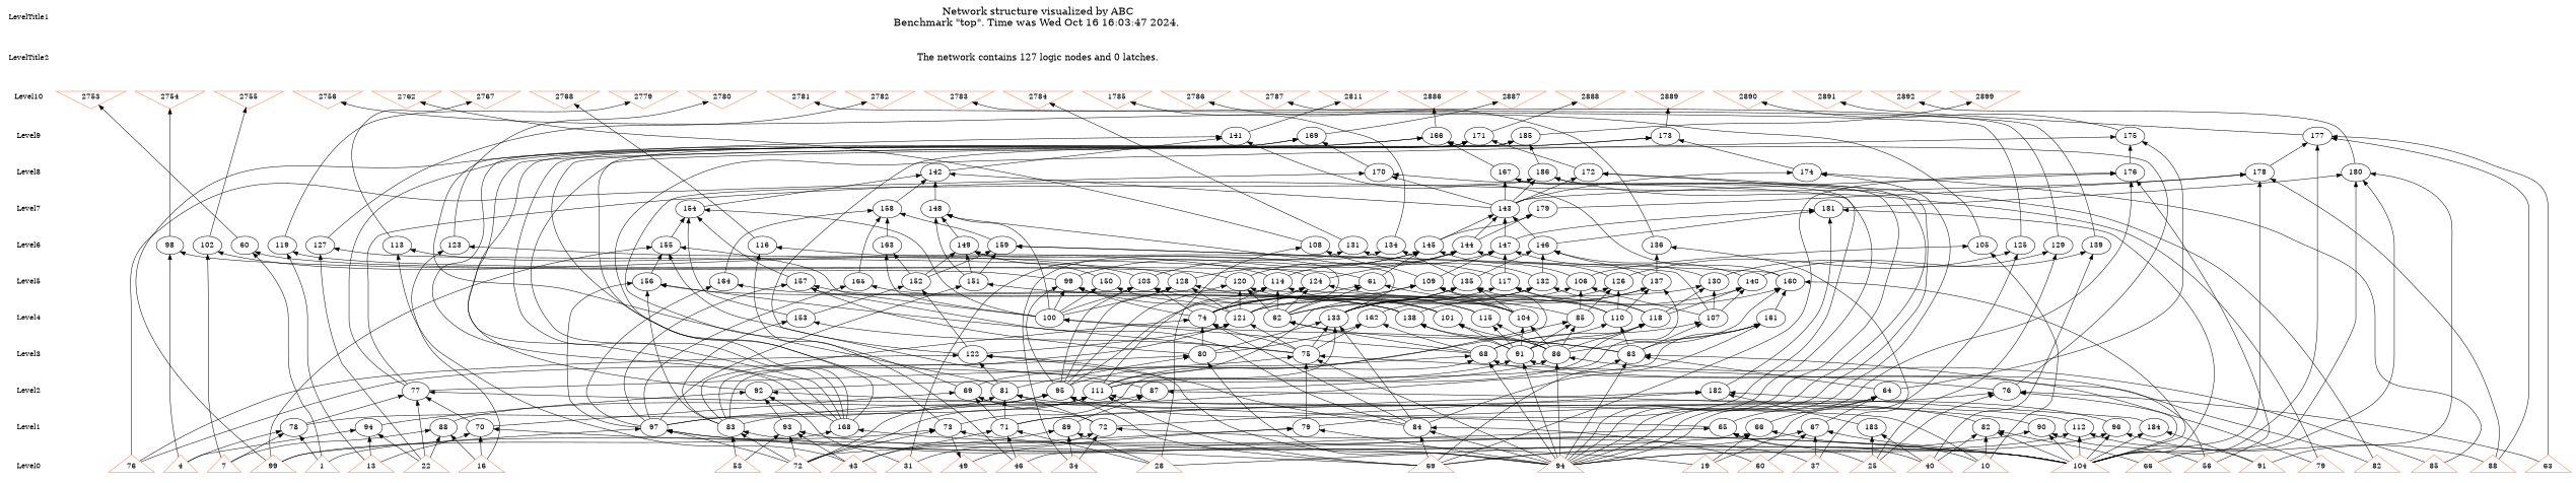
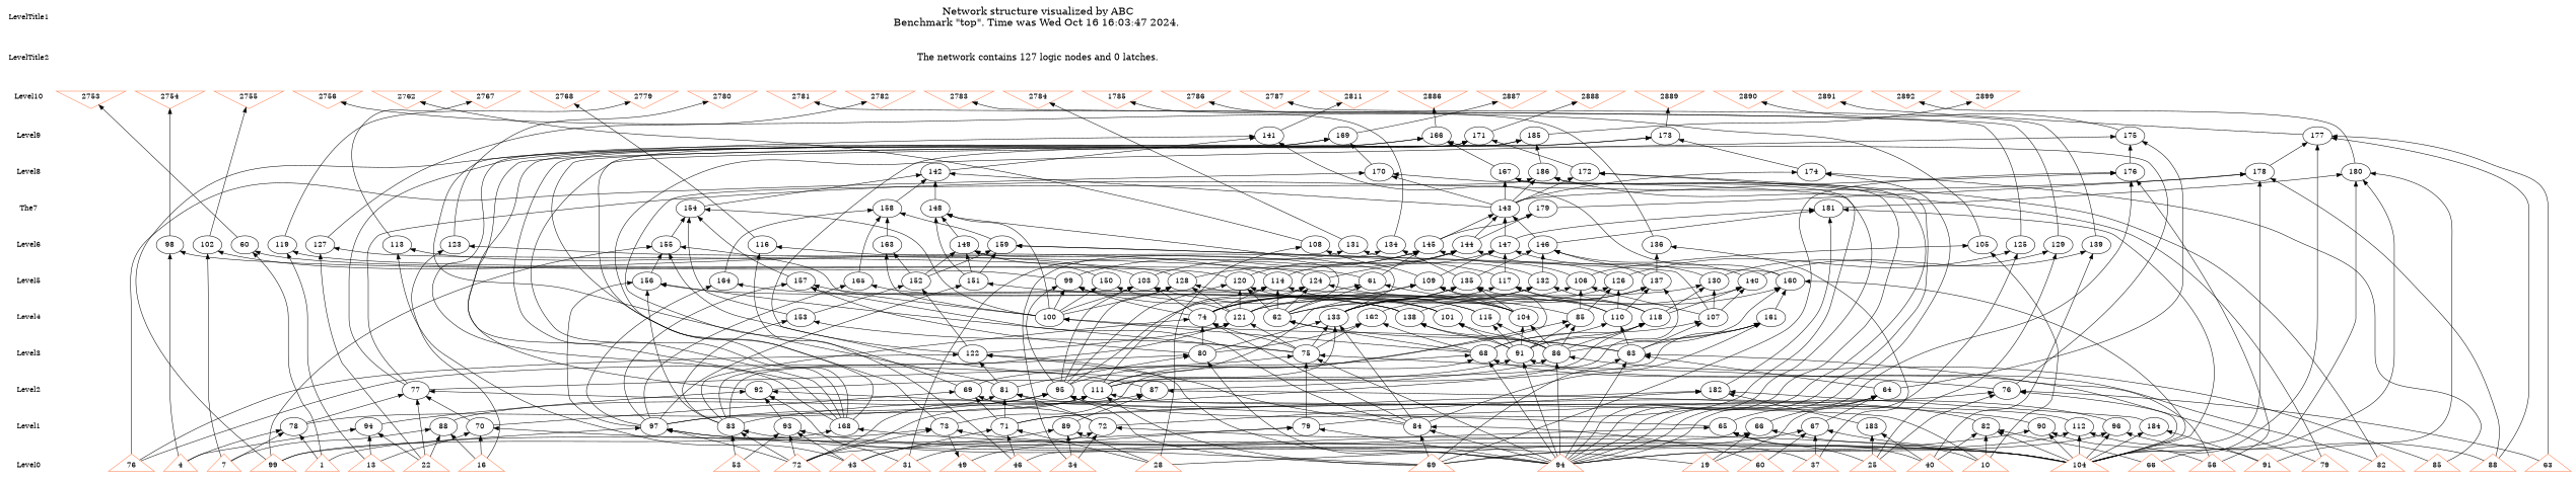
  digraph {
    node [shape=ellipse]
    edge [dir=back style=solid]
    LevelTitle1 [shape=plaintext]
    LevelTitle2 [shape=plaintext]
    Level10 [shape=plaintext]
    Level9 [shape=plaintext]
    Level8 [shape=plaintext]
-   Level7 [shape=plaintext]
+   Level7 [shape=plaintext label=The7]
    Level6 [shape=plaintext]
    Level5 [shape=plaintext]
    Level4 [shape=plaintext]
    Level3 [shape=plaintext]
    Level2 [shape=plaintext]
    Level1 [shape=plaintext]
    Level0 [shape=plaintext]
    n14 [fontname="Times-Roman" fontsize=20 label="Network structure visualized by ABC\nBenchmark \"top\". Time was Wed Oct 16 16:03:47 2024. " shape=plaintext]
    n15 [fontname="Times-Roman" fontsize=18 label="The network contains 127 logic nodes and 0 latches.\n" shape=plaintext]
    n16 [color=coral fillcolor=coral label=2753 shape=invtriangle]
    n17 [color=coral fillcolor=coral label=2754 shape=invtriangle]
    n18 [color=coral fillcolor=coral label=2755 shape=invtriangle]
    n19 [color=coral fillcolor=coral label=2756 shape=invtriangle]
    n20 [color=coral fillcolor=coral label=2762 shape=invtriangle]
    n21 [color=coral fillcolor=coral label=2767 shape=invtriangle]
    n22 [color=coral fillcolor=coral label=2768 shape=invtriangle]
    n23 [color=coral fillcolor=coral label=2779 shape=invtriangle]
    n24 [color=coral fillcolor=coral label=2780 shape=invtriangle]
    n25 [color=coral fillcolor=coral label=2781 shape=invtriangle]
    n26 [color=coral fillcolor=coral label=2782 shape=invtriangle]
    n27 [color=coral fillcolor=coral label=2783 shape=invtriangle]
    n28 [color=coral fillcolor=coral label=2784 shape=invtriangle]
    n29 [color=coral fillcolor=coral label=1785 shape=invtriangle]
    n30 [color=coral fillcolor=coral label=2786 shape=invtriangle]
    n31 [color=coral fillcolor=coral label=2787 shape=invtriangle]
    n32 [color=coral fillcolor=coral label=2811 shape=invtriangle]
    n33 [color=coral fillcolor=coral label=2886 shape=invtriangle]
    n34 [color=coral fillcolor=coral label=2887 shape=invtriangle]
    n35 [color=coral fillcolor=coral label=2888 shape=invtriangle]
    n36 [color=coral fillcolor=coral label=2889 shape=invtriangle]
    n37 [color=coral fillcolor=coral label=2890 shape=invtriangle]
    n38 [color=coral fillcolor=coral label=2891 shape=invtriangle]
    n39 [color=coral fillcolor=coral label=2892 shape=invtriangle]
    n40 [color=coral fillcolor=coral label=2899 shape=invtriangle]
    n41 [label="141\n"]
    n42 [label="166\n"]
    n43 [label="169\n"]
    n44 [label="171\n"]
    n45 [label="173\n"]
    n46 [label="175\n"]
    n47 [label="177\n"]
    n48 [label="185\n"]
    n49 [label="142\n"]
    n50 [label="167\n"]
    n51 [label="170\n"]
    n52 [label="172\n"]
    n53 [label="174\n"]
    n54 [label="176\n"]
    n55 [label="178\n"]
    n56 [label="180\n"]
    n57 [label="186\n"]
    n58 [label="143\n"]
    n59 [label="148\n"]
    n60 [label="154\n"]
    n61 [label="158\n"]
    n62 [label="179\n"]
    n63 [label="181\n"]
    n64 [label="60\n"]
    n65 [label="98\n"]
    n66 [label="102\n"]
    n67 [label="105\n"]
    n68 [label="108\n"]
    n69 [label="113\n"]
    n70 [label="116\n"]
    n71 [label="119\n"]
    n72 [label="123\n"]
    n73 [label="125\n"]
    n74 [label="127\n"]
    n75 [label="129\n"]
    n76 [label="131\n"]
    n77 [label="134\n"]
    n78 [label="136\n"]
    n79 [label="139\n"]
    n80 [label="144\n"]
    n81 [label="145\n"]
    n82 [label="146\n"]
    n83 [label="147\n"]
    n84 [label="149\n"]
    n85 [label="155\n"]
    n86 [label="159\n"]
    n87 [label="163\n"]
    n88 [label="61\n"]
    n89 [label="99\n"]
    n90 [label="103\n"]
    n91 [label="106\n"]
    n92 [label="109\n"]
    n93 [label="114\n"]
    n94 [label="117\n"]
    n95 [label="120\n"]
    n96 [label="124\n"]
    n97 [label="126\n"]
    n98 [label="128\n"]
    n99 [label="130\n"]
    n100 [label="132\n"]
    n101 [label="135\n"]
    n102 [label="137\n"]
    n103 [label="140\n"]
    n104 [label="150\n"]
    n105 [label="151\n"]
    n106 [label="152\n"]
    n107 [label="156\n"]
    n108 [label="157\n"]
    n109 [label="160\n"]
    n110 [label="164\n"]
    n111 [label="165\n"]
    n112 [label="62\n"]
    n113 [label="74\n"]
    n114 [label="85\n"]
    n115 [label="100\n"]
    n116 [label="101\n"]
    n117 [label="104\n"]
    n118 [label="107\n"]
    n119 [label="110\n"]
    n120 [label="115\n"]
    n121 [label="118\n"]
    n122 [label="121\n"]
    n123 [label="133\n"]
    n124 [label="138\n"]
    n125 [label="153\n"]
    n126 [label="161\n"]
    n127 [label="162\n"]
    n128 [label="63\n"]
    n129 [label="68\n"]
    n130 [label="75\n"]
    n131 [label="80\n"]
    n132 [label="86\n"]
    n133 [label="91\n"]
    n134 [label="122\n"]
    n135 [label="64\n"]
    n136 [label="69\n"]
    n137 [label="76\n"]
    n138 [label="77\n"]
    n139 [label="81\n"]
    n140 [label="87\n"]
    n141 [label="92\n"]
    n142 [label="95\n"]
    n143 [label="111\n"]
    n144 [label="182\n"]
    n145 [label="65\n"]
    n146 [label="66\n"]
    n147 [label="67\n"]
    n148 [label="70\n"]
    n149 [label="71\n"]
    n150 [label="72\n"]
    n151 [label="73\n"]
    n152 [label="78\n"]
    n153 [label="79\n"]
    n154 [label="82\n"]
    n155 [label="83\n"]
    n156 [label="84\n"]
    n157 [label="88\n"]
    n158 [label="89\n"]
    n159 [label="90\n"]
    n160 [label="93\n"]
    n161 [label="94\n"]
    n162 [label="96\n"]
    n163 [label="97\n"]
    n164 [label="112\n"]
    n165 [label="168\n"]
    n166 [label="183\n"]
    n167 [label="184\n"]
    n168 [color=coral fillcolor=coral label=1 shape=triangle]
    n169 [color=coral fillcolor=coral label=4 shape=triangle]
    n170 [color=coral fillcolor=coral label=7 shape=triangle]
    n171 [color=coral fillcolor=coral label=10 shape=triangle]
    n172 [color=coral fillcolor=coral label=13 shape=triangle]
    n173 [color=coral fillcolor=coral label=16 shape=triangle]
    n174 [color=coral fillcolor=coral label=19 shape=triangle]
    n175 [color=coral fillcolor=coral label=22 shape=triangle]
    n176 [color=coral fillcolor=coral label=25 shape=triangle]
    n177 [color=coral fillcolor=coral label=28 shape=triangle]
    n178 [color=coral fillcolor=coral label=31 shape=triangle]
    n179 [color=coral fillcolor=coral label=34 shape=triangle]
    n180 [color=coral fillcolor=coral label=37 shape=triangle]
    n181 [color=coral fillcolor=coral label=40 shape=triangle]
    n182 [color=coral fillcolor=coral label=43 shape=triangle]
    n183 [color=coral fillcolor=coral label=46 shape=triangle]
    n184 [color=coral fillcolor=coral label=49 shape=triangle]
    n185 [color=coral fillcolor=coral label=53 shape=triangle]
    n186 [color=coral fillcolor=coral label=56 shape=triangle]
    n187 [color=coral fillcolor=coral label=60 shape=triangle]
    n188 [color=coral fillcolor=coral label=63 shape=triangle]
    n189 [color=coral fillcolor=coral label=66 shape=triangle]
    n190 [color=coral fillcolor=coral label=69 shape=triangle]
    n191 [color=coral fillcolor=coral label=72 shape=triangle]
    n192 [color=coral fillcolor=coral label=76 shape=triangle]
    n193 [color=coral fillcolor=coral label=79 shape=triangle]
    n194 [color=coral fillcolor=coral label=82 shape=triangle]
    n195 [color=coral fillcolor=coral label=85 shape=triangle]
    n196 [color=coral fillcolor=coral label=88 shape=triangle]
    n197 [color=coral fillcolor=coral label=91 shape=triangle]
    n198 [color=coral fillcolor=coral label=94 shape=triangle]
    n199 [color=coral fillcolor=coral label=99 shape=triangle]
    n200 [color=coral fillcolor=coral label=104 shape=triangle]
    subgraph sub_1 {
      LevelTitle1
      LevelTitle2
      Level10
      Level9
      Level8
      Level7
      Level6
      Level5
      Level4
      Level3
      Level2
      Level1
      Level0
    }
    subgraph sub_2 {
      rank=same
      LevelTitle1
      n14
    }
    subgraph sub_3 {
      rank=same
      LevelTitle2
      n15
    }
    subgraph sub_4 {
      rank=same
      Level10
      n16
      n17
      n18
      n19
      n20
      n21
      n22
      n23
      n24
      n25
      n26
      n27
      n28
      n29
      n30
      n31
      n32
      n33
      n34
      n35
      n36
      n37
      n38
      n39
      n40
    }
    subgraph sub_5 {
      rank=same
      Level9
      n41
      n42
      n43
      n44
      n45
      n46
      n47
      n48
    }
    subgraph sub_6 {
      rank=same
      Level8
      n49
      n50
      n51
      n52
      n53
      n54
      n55
      n56
      n57
    }
    subgraph sub_7 {
      rank=same
      Level7
      n58
      n59
      n60
      n61
      n62
      n63
    }
    subgraph sub_8 {
      rank=same
      Level6
      n64
      n65
      n66
      n67
      n68
      n69
      n70
      n71
      n72
      n73
      n74
      n75
      n76
      n77
      n78
      n79
      n80
      n81
      n82
      n83
      n84
      n85
      n86
      n87
    }
    subgraph sub_9 {
      rank=same
      Level5
      n88
      n89
      n90
      n91
      n92
      n93
      n94
      n95
      n96
      n97
      n98
      n99
      n100
      n101
      n102
      n103
      n104
      n105
      n106
      n107
      n108
      n109
      n110
      n111
    }
    subgraph sub_10 {
      rank=same
      Level4
      n112
      n113
      n114
      n115
      n116
      n117
      n118
      n119
      n120
      n121
      n122
      n123
      n124
      n125
      n126
      n127
    }
    subgraph sub_11 {
      rank=same
      Level3
      n128
      n129
      n130
      n131
      n132
      n133
      n134
    }
    subgraph sub_12 {
      rank=same
      Level2
      n135
      n136
      n137
      n138
      n139
      n140
      n141
      n142
      n143
      n144
    }
    subgraph sub_13 {
      rank=same
      Level1
      n145
      n146
      n147
      n148
      n149
      n150
      n151
      n152
      n153
      n154
      n155
      n156
      n157
      n158
      n159
      n160
      n161
      n162
      n163
      n164
      n165
      n166
      n167
    }
    subgraph sub_14 {
      rank=same
      Level0
      n168
      n169
      n170
      n171
      n172
      n173
      n174
      n175
      n176
      n177
      n178
      n179
      n180
      n181
      n182
      n183
      n184
      n185
      n186
      n187
      n188
      n189
      n190
      n191
      n192
      n193
      n194
      n195
      n196
      n197
      n198
      n199
      n200
    }
    LevelTitle1 -> LevelTitle2 [style=invis]
    LevelTitle2 -> Level10 [style=invis]
    Level10 -> Level9 [style=invis]
    Level9 -> Level8 [style=invis]
    Level8 -> Level7 [style=invis]
    Level7 -> Level6 [style=invis]
    Level6 -> Level5 [style=invis]
    Level5 -> Level4 [style=invis]
    Level4 -> Level3 [style=invis]
    Level3 -> Level2 [style=invis]
    Level2 -> Level1 [style=invis]
    Level1 -> Level0 [style=invis]
    n14 -> n15 [style=invis]
    n15 -> n16 [style=invis]
    n15 -> n17 [style=invis]
    n15 -> n18 [style=invis]
    n15 -> n19 [style=invis]
    n15 -> n20 [style=invis]
    n15 -> n21 [style=invis]
    n15 -> n22 [style=invis]
    n15 -> n23 [style=invis]
    n15 -> n24 [style=invis]
    n15 -> n25 [style=invis]
    n15 -> n26 [style=invis]
    n15 -> n27 [style=invis]
    n15 -> n28 [style=invis]
    n15 -> n29 [style=invis]
    n15 -> n30 [style=invis]
    n15 -> n31 [style=invis]
    n15 -> n32 [style=invis]
    n15 -> n33 [style=invis]
    n15 -> n34 [style=invis]
    n15 -> n35 [style=invis]
    n15 -> n36 [style=invis]
    n15 -> n37 [style=invis]
    n15 -> n38 [style=invis]
    n15 -> n39 [style=invis]
    n15 -> n40 [style=invis]
    n16 -> n17 [style=invis]
    n16 -> n64
    n17 -> n18 [style=invis]
    n17 -> n65
    n18 -> n19 [style=invis]
    n18 -> n66
    n19 -> n20 [style=invis]
    n19 -> n67
    n20 -> n21 [style=invis]
    n20 -> n68
    n21 -> n22 [style=invis]
    n21 -> n69
    n22 -> n23 [style=invis]
    n22 -> n70
    n23 -> n24 [style=invis]
    n23 -> n71
    n24 -> n25 [style=invis]
    n24 -> n72
    n25 -> n26 [style=invis]
    n25 -> n73
    n26 -> n27 [style=invis]
    n26 -> n74
    n27 -> n28 [style=invis]
    n27 -> n75
    n28 -> n29 [style=invis]
    n28 -> n76
    n29 -> n30 [style=invis]
    n29 -> n77
    n30 -> n31 [style=invis]
    n30 -> n78
    n31 -> n32 [style=invis]
    n31 -> n79
    n32 -> n33 [style=invis]
    n32 -> n41
    n33 -> n34 [style=invis]
    n33 -> n42
    n34 -> n35 [style=invis]
    n34 -> n43
    n35 -> n36 [style=invis]
    n35 -> n44
    n36 -> n37 [style=invis]
    n36 -> n45
    n37 -> n38 [style=invis]
    n37 -> n46
    n38 -> n39 [style=invis]
    n38 -> n47
    n39 -> n40 [style=invis]
    n39 -> n56
    n40 -> n48
    n41 -> n49
    n41 -> n109
    n41 -> n199
    n42 -> n50
    n42 -> n137
    n42 -> n138
    n42 -> n165
    n43 -> n51
    n43 -> n139
    n43 -> n165
    n44 -> n52
    n44 -> n141
    n44 -> n165
    n45 -> n53
    n45 -> n140
    n45 -> n165
    n46 -> n54
    n46 -> n135
    n46 -> n165
    n47 -> n55
    n47 -> n188
    n47 -> n196
    n47 -> n200
    n48 -> n57
    n48 -> n151
    n48 -> n165
    n49 -> n58
    n49 -> n59
    n49 -> n60
    n49 -> n61
    n50 -> n58
    n50 -> n153
    n50 -> n198
    n51 -> n58
    n51 -> n192
    n51 -> n198
    n52 -> n58
    n52 -> n194
    n52 -> n198
    n53 -> n58
    n53 -> n195
    n53 -> n198
    n54 -> n58
    n54 -> n186
    n54 -> n190
    n54 -> n198
    n55 -> n62
    n55 -> n138
    n55 -> n196
    n55 -> n200
    n56 -> n63
    n56 -> n189
    n56 -> n197
    n56 -> n200
    n57 -> n58
    n57 -> n136
    n57 -> n193
    n57 -> n198
    n58 -> n80
    n58 -> n81
    n58 -> n82
    n58 -> n83
    n59 -> n84
    n59 -> n105
    n59 -> n115
    n59 -> n123
    n60 -> n85
    n60 -> n108
    n60 -> n115
    n60 -> n125
    n61 -> n86
    n61 -> n87
    n61 -> n110
    n61 -> n111
    n62 -> n80
    n62 -> n81
    n63 -> n82
    n63 -> n83
    n63 -> n144
    n63 -> n200
    n64 -> n88
    n64 -> n168
    n65 -> n89
    n65 -> n169
    n66 -> n90
    n66 -> n170
    n67 -> n91
    n67 -> n171
    n68 -> n92
    n68 -> n177
    n69 -> n93
    n69 -> n182
    n70 -> n94
    n70 -> n183
    n71 -> n95
    n71 -> n172
    n72 -> n96
    n72 -> n173
    n73 -> n97
    n73 -> n174
    n74 -> n98
    n74 -> n175
    n75 -> n99
    n75 -> n176
    n76 -> n100
    n76 -> n178
    n77 -> n101
    n77 -> n179
    n78 -> n102
    n78 -> n180
    n79 -> n103
    n79 -> n181
    n80 -> n95
    n80 -> n96
    n80 -> n97
    n80 -> n98
    n81 -> n88
    n81 -> n89
    n81 -> n90
    n81 -> n91
    n82 -> n100
    n82 -> n101
    n82 -> n102
    n82 -> n103
    n83 -> n92
    n83 -> n93
    n83 -> n94
    n83 -> n99
    n84 -> n104
    n84 -> n105
    n84 -> n106
    n84 -> n112
    n85 -> n107
    n85 -> n115
    n85 -> n134
    n85 -> n199
    n86 -> n105
    n86 -> n106
    n86 -> n109
    n86 -> n118
    n87 -> n106
    n87 -> n115
    n88 -> n112
    n88 -> n113
    n88 -> n114
    n89 -> n113
    n89 -> n115
    n89 -> n116
    n89 -> n142
    n90 -> n113
    n90 -> n115
    n90 -> n117
    n90 -> n142
    n91 -> n113
    n91 -> n114
    n91 -> n118
    n92 -> n113
    n92 -> n117
    n92 -> n119
    n92 -> n143
    n93 -> n112
    n93 -> n113
    n93 -> n120
    n93 -> n143
    n94 -> n113
    n94 -> n119
    n94 -> n121
    n95 -> n112
    n95 -> n116
    n95 -> n122
    n95 -> n142
    n96 -> n112
    n96 -> n117
    n96 -> n122
    n96 -> n142
    n97 -> n114
    n97 -> n119
    n97 -> n122
    n98 -> n115
    n98 -> n120
    n98 -> n122
    n98 -> n142
    n99 -> n118
    n99 -> n121
    n99 -> n122
    n100 -> n112
    n100 -> n121
    n100 -> n123
    n101 -> n112
    n101 -> n117
    n101 -> n123
    n101 -> n143
    n102 -> n119
    n102 -> n123
    n102 -> n124
    n102 -> n143
    n103 -> n118
    n103 -> n121
    n103 -> n123
    n104 -> n115
    n104 -> n122
    n105 -> n124
    n105 -> n163
    n106 -> n125
    n106 -> n134
    n107 -> n124
    n107 -> n130
    n107 -> n155
    n107 -> n163
    n108 -> n124
    n108 -> n131
    n108 -> n156
    n108 -> n163
    n109 -> n126
    n109 -> n127
    n109 -> n133
    n109 -> n200
    n110 -> n117
    n110 -> n163
    n111 -> n116
    n111 -> n163
    n112 -> n128
    n112 -> n129
    n113 -> n130
    n113 -> n131
    n113 -> n155
    n113 -> n156
    n114 -> n132
    n114 -> n133
    n114 -> n142
    n115 -> n128
    n115 -> n129
    n116 -> n132
    n116 -> n133
    n117 -> n132
    n117 -> n133
    n118 -> n128
    n118 -> n129
    n119 -> n128
    n119 -> n129
    n120 -> n132
    n120 -> n133
    n121 -> n132
    n121 -> n133
    n121 -> n143
    n122 -> n130
    n122 -> n134
    n122 -> n155
    n123 -> n130
    n123 -> n131
    n123 -> n155
    n123 -> n156
    n124 -> n132
    n124 -> n133
    n125 -> n130
    n125 -> n155
    n126 -> n128
    n126 -> n132
    n126 -> n155
    n126 -> n156
    n127 -> n129
    n127 -> n130
    n127 -> n131
    n128 -> n135
    n128 -> n186
    n128 -> n190
    n128 -> n198
    n129 -> n136
    n129 -> n151
    n129 -> n193
    n129 -> n198
    n130 -> n137
    n130 -> n138
    n130 -> n153
    n130 -> n198
    n131 -> n139
    n131 -> n192
    n131 -> n198
    n132 -> n140
    n132 -> n195
    n132 -> n198
    n133 -> n141
    n133 -> n194
    n133 -> n198
    n134 -> n139
    n134 -> n156
    n134 -> n192
    n134 -> n198
    n135 -> n145
    n135 -> n146
    n135 -> n147
    n136 -> n148
    n136 -> n149
    n136 -> n150
    n137 -> n149
    n137 -> n176
    n137 -> n188
    n137 -> n200
    n138 -> n148
    n138 -> n152
    n138 -> n171
    n138 -> n175
    n139 -> n149
    n139 -> n150
    n139 -> n152
    n139 -> n154
    n140 -> n157
    n140 -> n158
    n140 -> n159
    n141 -> n145
    n141 -> n160
    n141 -> n161
    n141 -> n178
    n142 -> n162
    n142 -> n163
    n142 -> n190
    n142 -> n191
    n143 -> n163
    n143 -> n164
    n143 -> n190
    n143 -> n191
    n144 -> n149
    n144 -> n150
    n144 -> n166
    n144 -> n167
    n145 -> n176
    n145 -> n181
    n145 -> n183
    n146 -> n171
    n146 -> n174
    n146 -> n177
    n147 -> n180
    n147 -> n187
    n147 -> n190
    n147 -> n200
    n148 -> n172
    n148 -> n173
    n148 -> n174
    n149 -> n177
    n149 -> n182
    n149 -> n183
    n150 -> n178
    n150 -> n179
    n150 -> n180
    n151 -> n168
    n151 -> n191
    n151 -> n200
    n152 -> n168
    n152 -> n169
    n152 -> n170
    n153 -> n184
    n153 -> n191
    n153 -> n198
    n154 -> n171
    n154 -> n181
    n154 -> n189
    n154 -> n200
    n155 -> n185
    n155 -> n191
    n155 -> n198
    n156 -> n187
    n156 -> n190
    n156 -> n198
    n157 -> n170
    n157 -> n173
    n157 -> n175
    n158 -> n177
    n158 -> n179
    n158 -> n182
    n159 -> n186
    n159 -> n190
    n159 -> n200
    n160 -> n182
    n160 -> n185
    n160 -> n191
    n160 -> n200
    n161 -> n169
    n161 -> n172
    n161 -> n175
    n162 -> n196
    n162 -> n198
    n162 -> n200
    n163 -> n190
    n163 -> n191
    n163 -> n199
    n163 -> n200
    n164 -> n197
    n164 -> n198
    n164 -> n200
    n165 -> n199
    n165 -> n200
    n166 -> n176
    n166 -> n181
    n167 -> n197
    n167 -> n200
    n184 -> n151
  }
